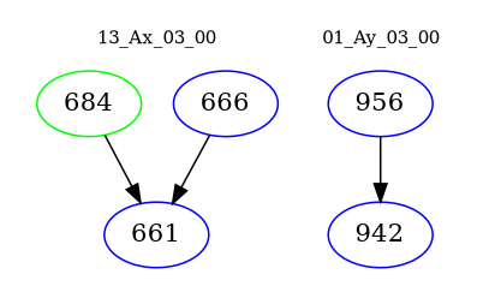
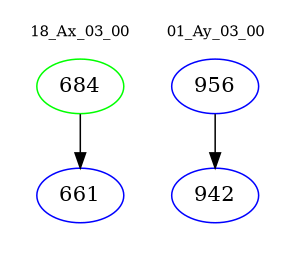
  digraph {
    fontname="DejaVu Serif"
    node [color=blue fontname="DejaVu Serif"]
    edge [color=black fontname="DejaVu Serif"]
-   n1 [label=666]
    n2 [label=661]
    n3 [color=green label=684]
    n4 [label=956]
    n5 [label=942]
    subgraph cluster_1 {
      color=white
      fontsize=10
-     label="13_Ax_03_00"
-     n1
+     label="18_Ax_03_00"
      n2
      n3
    }
    subgraph cluster_2 {
      color=white
      fontsize=10
      label="01_Ay_03_00"
      n4
      n5
    }
-   n1 -> n2
    n3 -> n2
    n4 -> n5
  }
